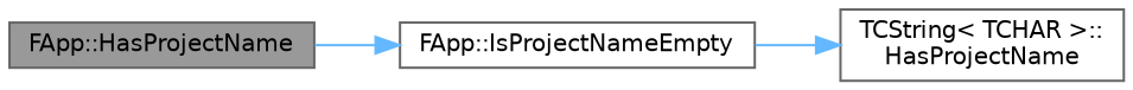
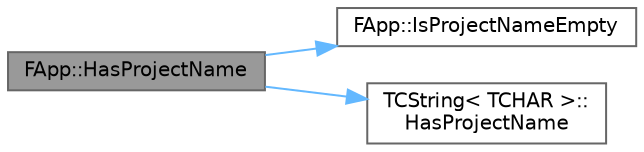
  digraph {
    rankdir=LR
    node [color=grey40 fillcolor=white fontname=Helvetica fontsize=10 shape=box style=filled]
    edge [color=steelblue1 fontname=Helvetica fontsize=10 labelfontname=Helvetica labelfontsize=10 style=solid]
    n1 [color=gray40 fillcolor=grey60 fontcolor=black height=0.2 label="FApp::HasProjectName" width=0.4]
    n2 [height=0.2 label="FApp::IsProjectNameEmpty" width=0.4]
    n3 [height=0.2 label="TCString\< TCHAR \>::\lHasProjectName" width=0.4]
    n1 -> n2
-   n2 -> n3
+   n1 -> n3
  }
